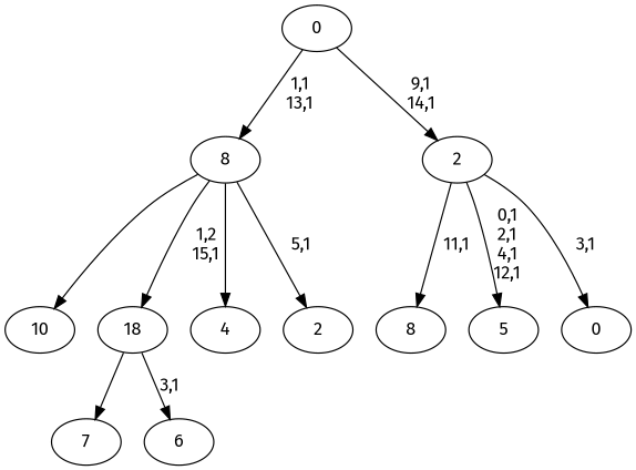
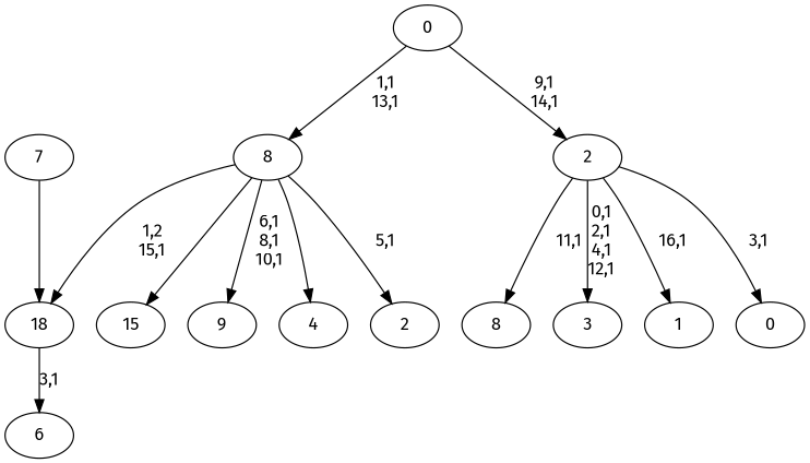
  digraph {
    fontname="Fira Sans"
    node [fontname="Fira Sans"]
    edge [fontname="Fira Sans"]
-   n1 [label=10]
+   n1 [label=15]
+   n2 [label=9]
    n3 [label=8]
    n4 [label=7]
    n5 [label=6]
    18
    n7 [label=4]
-   n8 [label=5]
+   n8 [label=3]
    n9 [label=2]
    8
+   n11 [label=1]
    n12 [label=0]
    2
    0
-   18 -> n4
+   n4 -> 18
    18 -> n5 [label="3,1"]
    8 -> n1
+   8 -> n2 [label="6,1\n8,1\n10,1"]
    8 -> 18 [label="1,2\n15,1"]
    8 -> n7
    8 -> n9 [label="5,1"]
    2 -> n3 [label="11,1"]
    2 -> n8 [label="0,1\n2,1\n4,1\n12,1"]
+   2 -> n11 [label="16,1"]
    2 -> n12 [label="3,1"]
    0 -> 8 [label="1,1\n13,1"]
    0 -> 2 [label="9,1\n14,1"]
  }
